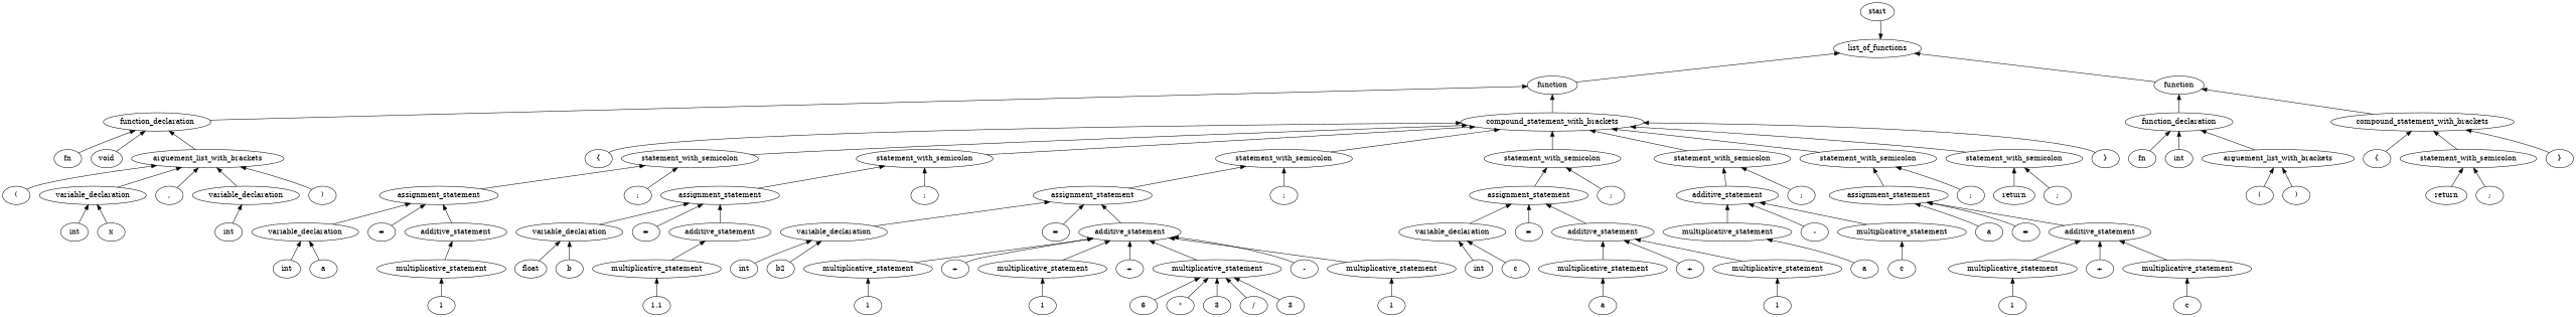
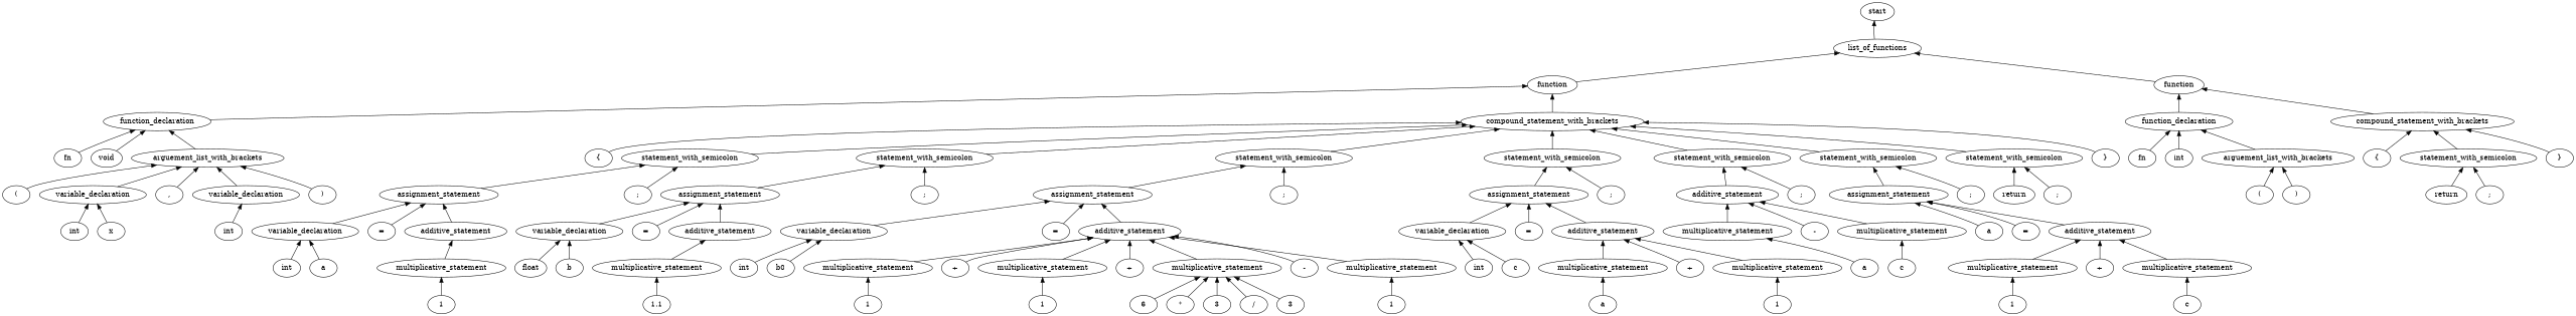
  digraph {
    edge [dir=back]
    n1 [label=start]
    n2 [label=list_of_functions]
    n3 [label=function]
    n4 [label=function]
    n5 [label=function_declaration]
    n6 [label=compound_statement_with_brackets]
    n7 [label=function_declaration]
    n8 [label=compound_statement_with_brackets]
    n9 [label=fn]
    n10 [label=void]
    n11 [label=arguement_list_with_brackets]
    n12 [label="{"]
    n13 [label=statement_with_semicolon]
    n14 [label=statement_with_semicolon]
    n15 [label=statement_with_semicolon]
    n16 [label=statement_with_semicolon]
    n17 [label=statement_with_semicolon]
    n18 [label=statement_with_semicolon]
    n19 [label=statement_with_semicolon]
    n20 [label="}"]
    n21 [label="("]
    n22 [label=variable_declaration]
    n23 [label=","]
    n24 [label=variable_declaration]
    n25 [label=")"]
    n26 [label=int]
    n27 [label=x]
    n28 [label=int]
    n29 [label=assignment_statement]
    n30 [label=";"]
    n31 [label=assignment_statement]
    n32 [label=";"]
    n33 [label=assignment_statement]
    n34 [label=";"]
    n35 [label=assignment_statement]
    n36 [label=";"]
    n37 [label=additive_statement]
    n38 [label=";"]
    n39 [label=assignment_statement]
    n40 [label=";"]
    n41 [label=return]
    n42 [label=";"]
    n43 [label=variable_declaration]
    n44 [label="="]
    n45 [label=additive_statement]
    n46 [label=int]
    n47 [label=a]
    n48 [label=multiplicative_statement]
    n49 [label=1]
    n50 [label=variable_declaration]
    n51 [label="="]
    n52 [label=additive_statement]
    n53 [label=float]
    n54 [label=b]
    n55 [label=multiplicative_statement]
    n56 [label=1.1]
    n57 [label=variable_declaration]
    n58 [label="="]
    n59 [label=additive_statement]
    n60 [label=int]
-   n61 [label=b2]
+   n61 [label=b0]
    n62 [label=multiplicative_statement]
    n63 [label="+"]
    n64 [label=multiplicative_statement]
    n65 [label="+"]
    n66 [label=multiplicative_statement]
    n67 [label="-"]
    n68 [label=multiplicative_statement]
    n69 [label=1]
    n70 [label=1]
    n71 [label=6]
    n72 [label="*"]
    n73 [label=3]
    n74 [label="/"]
    n75 [label=3]
    n76 [label=1]
    n77 [label=variable_declaration]
    n78 [label="="]
    n79 [label=additive_statement]
    n80 [label=int]
    n81 [label=c]
    n82 [label=multiplicative_statement]
    n83 [label="+"]
    n84 [label=multiplicative_statement]
    n85 [label=a]
    n86 [label=1]
    n87 [label=multiplicative_statement]
    n88 [label="-"]
    n89 [label=multiplicative_statement]
    n90 [label=a]
    n91 [label=c]
    n92 [label=a]
    n93 [label="="]
    n94 [label=additive_statement]
    n95 [label=multiplicative_statement]
    n96 [label="+"]
    n97 [label=multiplicative_statement]
    n98 [label=1]
    n99 [label=c]
    n100 [label=fn]
    n101 [label=int]
    n102 [label=arguement_list_with_brackets]
    n103 [label="{"]
    n104 [label=statement_with_semicolon]
    n105 [label="}"]
    n106 [label="("]
    n107 [label=")"]
    n108 [label=return]
    n109 [label=";"]
-   n2 -> n1
+   n1 -> n2
    n2 -> n3
    n2 -> n4
    n3 -> n5
    n3 -> n6
    n4 -> n7
    n4 -> n8
    n5 -> n9
    n5 -> n10
    n5 -> n11
    n6 -> n12
    n6 -> n13
    n6 -> n14
    n6 -> n15
    n6 -> n16
    n6 -> n17
    n6 -> n18
    n6 -> n19
    n6 -> n20
    n7 -> n100
    n7 -> n101
    n7 -> n102
    n8 -> n103
    n8 -> n104
    n8 -> n105
    n11 -> n21
    n11 -> n22
    n11 -> n23
    n11 -> n24
    n11 -> n25
    n13 -> n29
    n13 -> n30
    n14 -> n31
    n14 -> n32
    n15 -> n33
    n15 -> n34
    n16 -> n35
    n16 -> n36
    n17 -> n37
    n17 -> n38
    n18 -> n39
    n18 -> n40
    n19 -> n41
    n19 -> n42
    n22 -> n26
    n22 -> n27
    n24 -> n28
    n29 -> n43
    n29 -> n44
    n29 -> n45
    n31 -> n50
    n31 -> n51
    n31 -> n52
    n33 -> n57
    n33 -> n58
    n33 -> n59
    n35 -> n77
    n35 -> n78
    n35 -> n79
    n37 -> n87
    n37 -> n88
    n37 -> n89
    n39 -> n92
    n39 -> n93
    n39 -> n94
    n43 -> n46
    n43 -> n47
    n45 -> n48
    n48 -> n49
    n50 -> n53
    n50 -> n54
    n52 -> n55
    n55 -> n56
    n57 -> n60
    n57 -> n61
    n59 -> n62
    n59 -> n63
    n59 -> n64
    n59 -> n65
    n59 -> n66
    n59 -> n67
    n59 -> n68
    n62 -> n69
    n64 -> n70
    n66 -> n71
    n66 -> n72
    n66 -> n73
    n66 -> n74
    n66 -> n75
    n68 -> n76
    n77 -> n80
    n77 -> n81
    n79 -> n82
    n79 -> n83
    n79 -> n84
    n82 -> n85
    n84 -> n86
    n87 -> n90
    n89 -> n91
    n94 -> n95
    n94 -> n96
    n94 -> n97
    n95 -> n98
    n97 -> n99
    n102 -> n106
    n102 -> n107
    n104 -> n108
    n104 -> n109
  }
